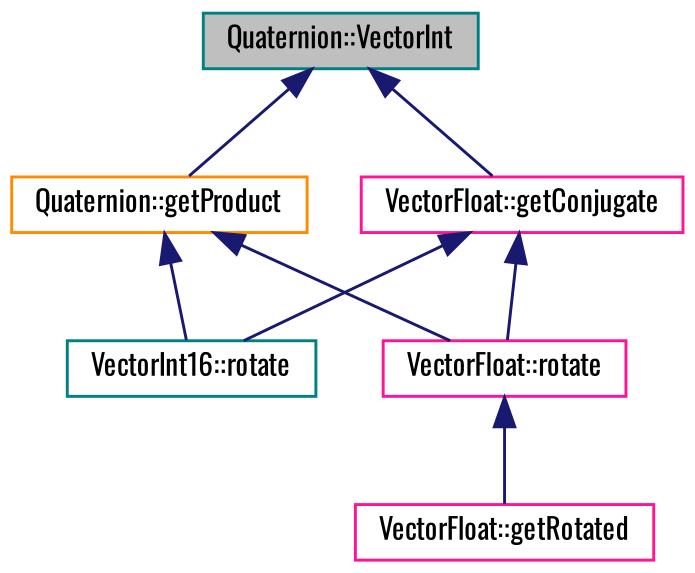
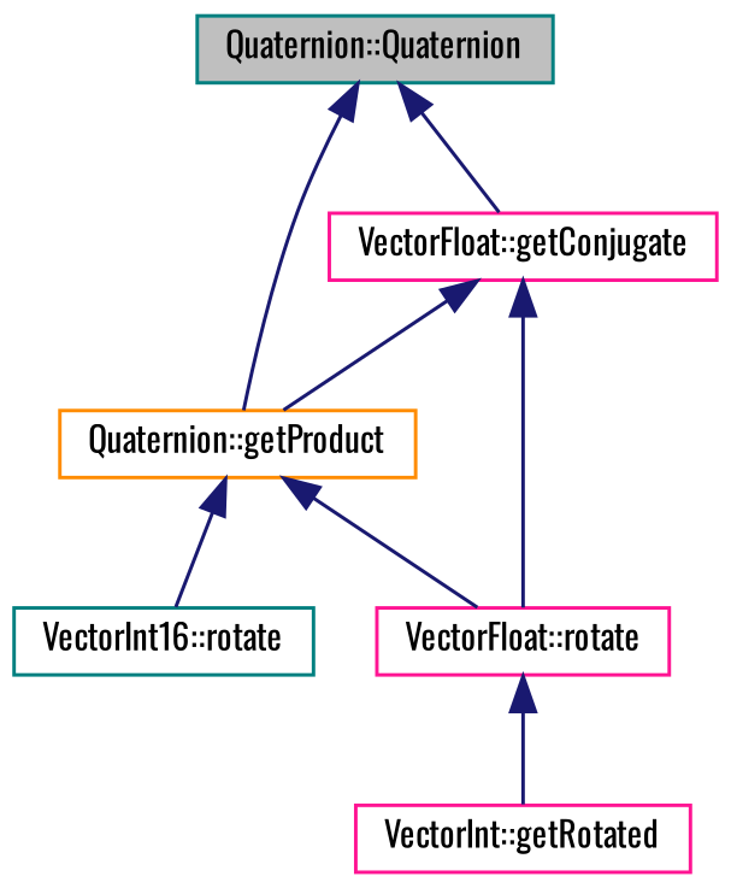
  digraph {
    fontname=Oswald
    rankdir=TB
    node [color=deeppink fillcolor=white fontname=Oswald fontsize=10 shape=record style=filled]
    edge [color=midnightblue dir=back fontname=Oswald fontsize=10 labelfontname=Helvetica labelfontsize=10 style=solid]
-   n1 [color=teal fillcolor=grey75 fontcolor=black height=0.2 label="Quaternion::VectorInt" width=0.4]
+   n1 [color=teal fillcolor=grey75 fontcolor=black height=0.2 label="Quaternion::Quaternion" width=0.4]
    n2 [color=darkorange height=0.2 label="Quaternion::getProduct" width=0.4]
    n3 [height=0.2 label="VectorFloat::getConjugate" width=0.4]
    n4 [color=teal height=0.2 label="VectorInt16::rotate" width=0.4]
    n5 [height=0.2 label="VectorFloat::rotate" width=0.4]
-   n6 [height=0.2 label="VectorFloat::getRotated" width=0.4]
+   n6 [height=0.2 label="VectorInt::getRotated" width=0.4]
    n1 -> n2
    n1 -> n3
    n2 -> n4
    n2 -> n5
-   n3 -> n4
+   n3 -> n2
    n3 -> n5
    n5 -> n6
  }
